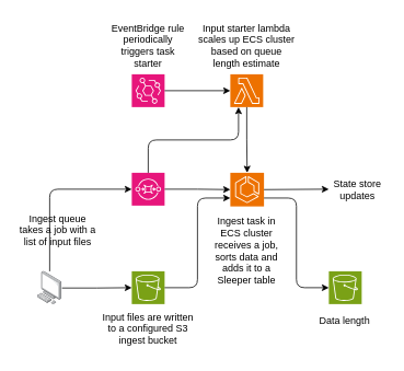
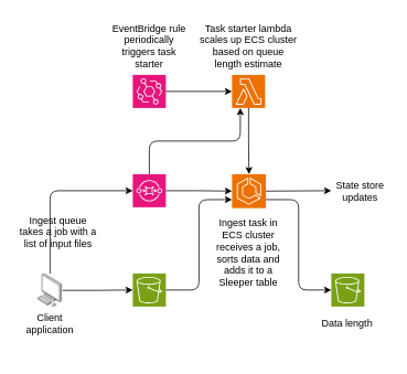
  <mxCell id="0" />
  <mxCell id="1" parent="0" />
  <mxCell id="2" value="" style="sketch=0;points=[[0,0,0],[0.25,0,0],[0.5,0,0],[0.75,0,0],[1,0,0],[0,1,0],[0.25,1,0],[0.5,1,0],[0.75,1,0],[1,1,0],[0,0.25,0],[0,0.5,0],[0,0.75,0],[1,0.25,0],[1,0.5,0],[1,0.75,0]];outlineConnect=0;fontColor=#232F3E;fillColor=#E7157B;strokeColor=#ffffff;dashed=0;verticalLabelPosition=bottom;verticalAlign=top;align=center;html=1;fontSize=12;fontStyle=0;aspect=fixed;shape=mxgraph.aws4.resourceIcon;resIcon=mxgraph.aws4.sqs;" vertex="1" parent="1"><mxGeometry x="160" y="210" width="40" height="40" as="geometry" /></mxCell>
  <mxCell id="3" value="" style="image;points=[];aspect=fixed;html=1;align=center;shadow=0;dashed=0;image=img/lib/allied_telesis/computer_and_terminals/Personal_Computer.svg;" vertex="1" parent="1"><mxGeometry x="45" y="330" width="30" height="40.66" as="geometry" /></mxCell>
+ <mxCell id="4" value="Client application" style="text;html=1;align=center;verticalAlign=middle;whiteSpace=wrap;rounded=0;" vertex="1" parent="1"><mxGeometry x="30" y="370.66" width="60" height="40" as="geometry" /></mxCell>
  <mxCell id="5" value="Ingest queue takes a job with a list of input files" style="text;html=1;align=center;verticalAlign=middle;whiteSpace=wrap;rounded=0;" vertex="1" parent="1"><mxGeometry x="20" y="250" width="100" height="60" as="geometry" /></mxCell>
  <mxCell id="6" value="" style="sketch=0;points=[[0,0,0],[0.25,0,0],[0.5,0,0],[0.75,0,0],[1,0,0],[0,1,0],[0.25,1,0],[0.5,1,0],[0.75,1,0],[1,1,0],[0,0.25,0],[0,0.5,0],[0,0.75,0],[1,0.25,0],[1,0.5,0],[1,0.75,0]];outlineConnect=0;fontColor=#232F3E;fillColor=#ED7100;strokeColor=#ffffff;dashed=0;verticalLabelPosition=bottom;verticalAlign=top;align=center;html=1;fontSize=12;fontStyle=0;aspect=fixed;shape=mxgraph.aws4.resourceIcon;resIcon=mxgraph.aws4.ecs;" vertex="1" parent="1"><mxGeometry x="280" y="210" width="41" height="41" as="geometry" /></mxCell>
  <mxCell id="7" value="Ingest task in ECS cluster receives a job, sorts data and adds it to a Sleeper table" style="text;html=1;align=center;verticalAlign=middle;whiteSpace=wrap;rounded=0;" vertex="1" parent="1"><mxGeometry x="250" y="250" width="100" height="110" as="geometry" /></mxCell>
  <mxCell id="8" style="edgeStyle=orthogonalEdgeStyle;rounded=0;orthogonalLoop=1;jettySize=auto;html=1;entryX=0;entryY=0.5;entryDx=0;entryDy=0;entryPerimeter=0;" edge="1" parent="1" source="2" target="6"><mxGeometry relative="1" as="geometry" /></mxCell>
  <mxCell id="9" value="" style="sketch=0;points=[[0,0,0],[0.25,0,0],[0.5,0,0],[0.75,0,0],[1,0,0],[0,1,0],[0.25,1,0],[0.5,1,0],[0.75,1,0],[1,1,0],[0,0.25,0],[0,0.5,0],[0,0.75,0],[1,0.25,0],[1,0.5,0],[1,0.75,0]];outlineConnect=0;fontColor=#232F3E;fillColor=#ED7100;strokeColor=#ffffff;dashed=0;verticalLabelPosition=bottom;verticalAlign=top;align=center;html=1;fontSize=12;fontStyle=0;aspect=fixed;shape=mxgraph.aws4.resourceIcon;resIcon=mxgraph.aws4.lambda;" vertex="1" parent="1"><mxGeometry x="280" y="90" width="40" height="40" as="geometry" /></mxCell>
- <mxCell id="10" value="Input starter lambda scales up ECS cluster based on queue length estimate" style="text;html=1;align=center;verticalAlign=middle;whiteSpace=wrap;rounded=0;" vertex="1" parent="1"><mxGeometry x="240" y="20" width="120" height="70" as="geometry" /></mxCell>
+ <mxCell id="10" value="Task starter lambda scales up ECS cluster based on queue length estimate" style="text;html=1;align=center;verticalAlign=middle;whiteSpace=wrap;rounded=0;" vertex="1" parent="1"><mxGeometry x="240" y="20" width="120" height="70" as="geometry" /></mxCell>
  <mxCell id="11" style="edgeStyle=orthogonalEdgeStyle;rounded=0;orthogonalLoop=1;jettySize=auto;html=1;entryX=0.5;entryY=0;entryDx=0;entryDy=0;entryPerimeter=0;" edge="1" parent="1" source="9" target="6"><mxGeometry relative="1" as="geometry" /></mxCell>
  <mxCell id="12" style="edgeStyle=orthogonalEdgeStyle;rounded=1;orthogonalLoop=1;jettySize=auto;html=1;exitX=0.5;exitY=0;exitDx=0;exitDy=0;exitPerimeter=0;entryX=0.25;entryY=1;entryDx=0;entryDy=0;entryPerimeter=0;curved=0;" edge="1" parent="1" source="2" target="9"><mxGeometry relative="1" as="geometry" /></mxCell>
  <mxCell id="13" value="" style="sketch=0;points=[[0,0,0],[0.25,0,0],[0.5,0,0],[0.75,0,0],[1,0,0],[0,1,0],[0.25,1,0],[0.5,1,0],[0.75,1,0],[1,1,0],[0,0.25,0],[0,0.5,0],[0,0.75,0],[1,0.25,0],[1,0.5,0],[1,0.75,0]];outlineConnect=0;fontColor=#232F3E;fillColor=#E7157B;strokeColor=#ffffff;dashed=0;verticalLabelPosition=bottom;verticalAlign=top;align=center;html=1;fontSize=12;fontStyle=0;aspect=fixed;shape=mxgraph.aws4.resourceIcon;resIcon=mxgraph.aws4.eventbridge;" vertex="1" parent="1"><mxGeometry x="160" y="90" width="40" height="40" as="geometry" /></mxCell>
  <mxCell id="14" style="edgeStyle=orthogonalEdgeStyle;rounded=0;orthogonalLoop=1;jettySize=auto;html=1;exitX=1;exitY=0.5;exitDx=0;exitDy=0;exitPerimeter=0;entryX=0;entryY=0.5;entryDx=0;entryDy=0;entryPerimeter=0;" edge="1" parent="1" source="13" target="9"><mxGeometry relative="1" as="geometry" /></mxCell>
  <mxCell id="15" value="EventBridge rule periodically triggers task starter" style="text;html=1;align=center;verticalAlign=middle;whiteSpace=wrap;rounded=0;" vertex="1" parent="1"><mxGeometry x="130" y="20" width="100" height="70" as="geometry" /></mxCell>
  <mxCell id="16" style="edgeStyle=orthogonalEdgeStyle;rounded=0;orthogonalLoop=1;jettySize=auto;html=1;exitX=1;exitY=0.5;exitDx=0;exitDy=0;exitPerimeter=0;entryX=0;entryY=0.5;entryDx=0;entryDy=0;entryPerimeter=0;" edge="1" parent="1" source="6"><mxGeometry relative="1" as="geometry"><mxPoint x="400" y="230" as="targetPoint" /></mxGeometry></mxCell>
  <mxCell id="17" value="State store updates" style="text;html=1;align=center;verticalAlign=middle;whiteSpace=wrap;rounded=0;" vertex="1" parent="1"><mxGeometry x="400" y="215.5" width="70" height="30" as="geometry" /></mxCell>
  <mxCell id="18" value="" style="sketch=0;points=[[0,0,0],[0.25,0,0],[0.5,0,0],[0.75,0,0],[1,0,0],[0,1,0],[0.25,1,0],[0.5,1,0],[0.75,1,0],[1,1,0],[0,0.25,0],[0,0.5,0],[0,0.75,0],[1,0.25,0],[1,0.5,0],[1,0.75,0]];outlineConnect=0;fontColor=#232F3E;fillColor=#7AA116;strokeColor=#ffffff;dashed=0;verticalLabelPosition=bottom;verticalAlign=top;align=center;html=1;fontSize=12;fontStyle=0;aspect=fixed;shape=mxgraph.aws4.resourceIcon;resIcon=mxgraph.aws4.s3;" vertex="1" parent="1"><mxGeometry x="160" y="330" width="40" height="40" as="geometry" /></mxCell>
  <mxCell id="19" style="edgeStyle=orthogonalEdgeStyle;rounded=0;orthogonalLoop=1;jettySize=auto;html=1;entryX=0;entryY=0.5;entryDx=0;entryDy=0;entryPerimeter=0;" edge="1" parent="1" source="3" target="18"><mxGeometry relative="1" as="geometry" /></mxCell>
- <mxCell id="20" value="Input files are written to a configured S3 ingest bucket" style="text;html=1;align=center;verticalAlign=middle;whiteSpace=wrap;rounded=0;" vertex="1" parent="1"><mxGeometry x="120" y="370" width="120" height="60" as="geometry" /></mxCell>
  <mxCell id="21" style="edgeStyle=orthogonalEdgeStyle;rounded=1;orthogonalLoop=1;jettySize=auto;html=1;exitX=1;exitY=0.5;exitDx=0;exitDy=0;exitPerimeter=0;entryX=0;entryY=0.75;entryDx=0;entryDy=0;entryPerimeter=0;curved=0;" edge="1" parent="1" source="18" target="6"><mxGeometry relative="1" as="geometry" /></mxCell>
  <mxCell id="22" value="" style="sketch=0;points=[[0,0,0],[0.25,0,0],[0.5,0,0],[0.75,0,0],[1,0,0],[0,1,0],[0.25,1,0],[0.5,1,0],[0.75,1,0],[1,1,0],[0,0.25,0],[0,0.5,0],[0,0.75,0],[1,0.25,0],[1,0.5,0],[1,0.75,0]];outlineConnect=0;fontColor=#232F3E;fillColor=#7AA116;strokeColor=#ffffff;dashed=0;verticalLabelPosition=bottom;verticalAlign=top;align=center;html=1;fontSize=12;fontStyle=0;aspect=fixed;shape=mxgraph.aws4.resourceIcon;resIcon=mxgraph.aws4.s3;" vertex="1" parent="1"><mxGeometry x="400" y="330" width="40" height="40" as="geometry" /></mxCell>
  <mxCell id="23" style="edgeStyle=orthogonalEdgeStyle;rounded=1;orthogonalLoop=1;jettySize=auto;html=1;exitX=1;exitY=0.75;exitDx=0;exitDy=0;exitPerimeter=0;entryX=0;entryY=0.5;entryDx=0;entryDy=0;entryPerimeter=0;curved=0;" edge="1" parent="1" source="6" target="22"><mxGeometry relative="1" as="geometry" /></mxCell>
  <mxCell id="24" value="Data length" style="text;html=1;align=center;verticalAlign=middle;whiteSpace=wrap;rounded=0;" vertex="1" parent="1"><mxGeometry x="380.38" y="370" width="79.25" height="40" as="geometry" /></mxCell>
  <mxCell id="25" style="edgeStyle=orthogonalEdgeStyle;rounded=1;orthogonalLoop=1;jettySize=auto;html=1;entryX=0;entryY=0.5;entryDx=0;entryDy=0;entryPerimeter=0;curved=0;" edge="1" parent="1" source="3" target="2"><mxGeometry relative="1" as="geometry"><Array as="points"><mxPoint x="60" y="230" /></Array></mxGeometry></mxCell>
